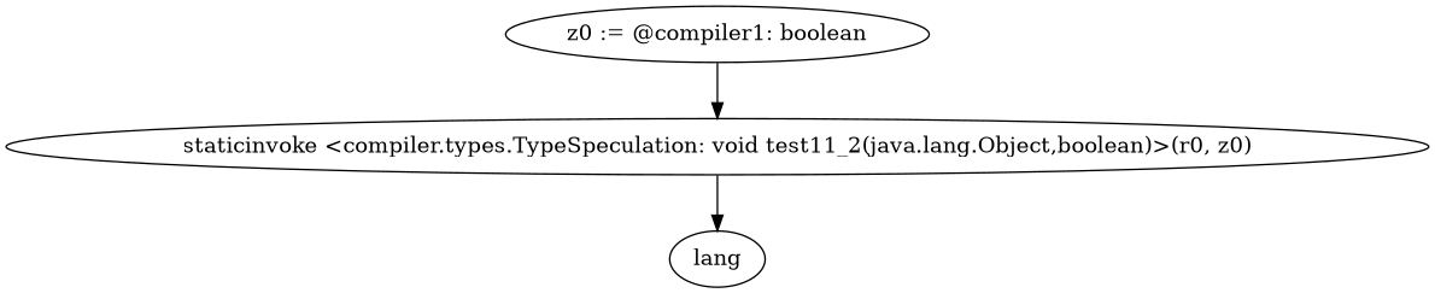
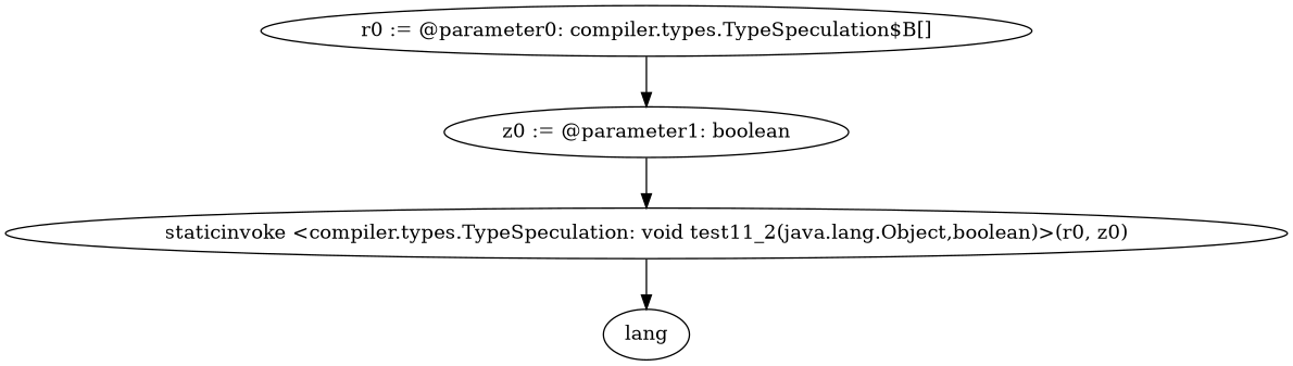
  digraph {
-   "z0 := @parameter1: boolean" [label="z0 := @compiler1: boolean"]
+   "r0 := @parameter0: compiler.types.TypeSpeculation$B[]"
+   "z0 := @parameter1: boolean"
    "staticinvoke <compiler.types.TypeSpeculation: void test11_2(java.lang.Object,boolean)>(r0, z0)"
    n4 [label=lang]
+   "r0 := @parameter0: compiler.types.TypeSpeculation$B[]" -> "z0 := @parameter1: boolean"
    "z0 := @parameter1: boolean" -> "staticinvoke <compiler.types.TypeSpeculation: void test11_2(java.lang.Object,boolean)>(r0, z0)"
    "staticinvoke <compiler.types.TypeSpeculation: void test11_2(java.lang.Object,boolean)>(r0, z0)" -> n4
  }
